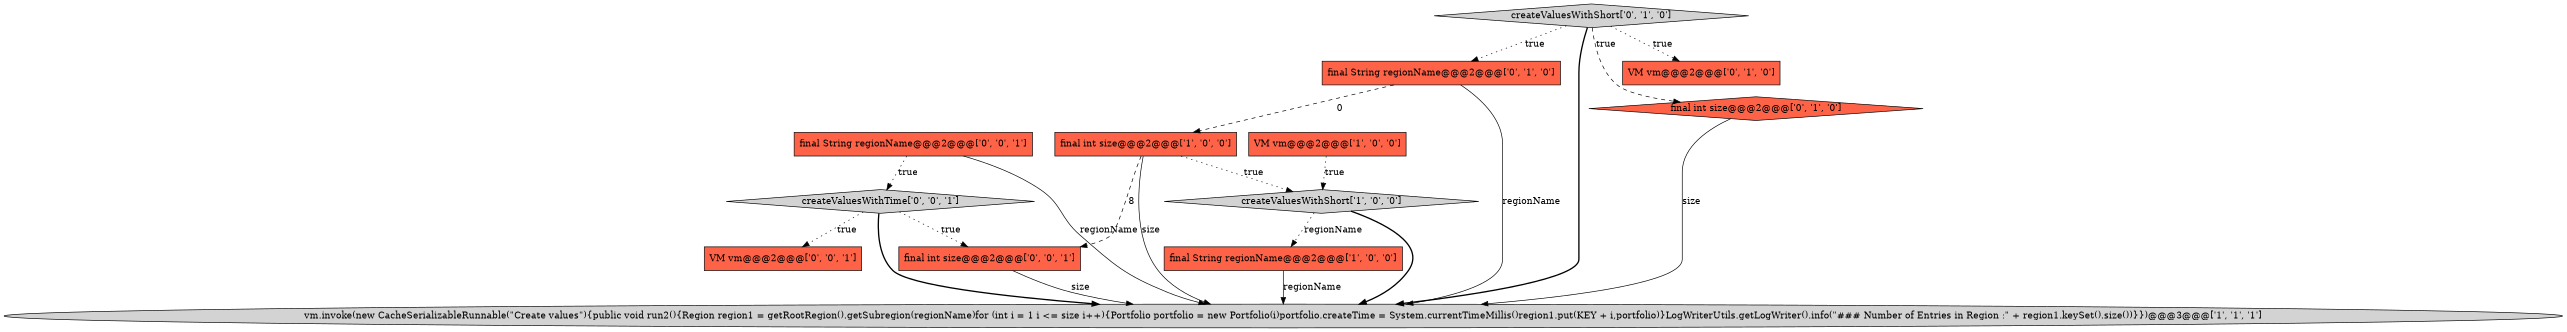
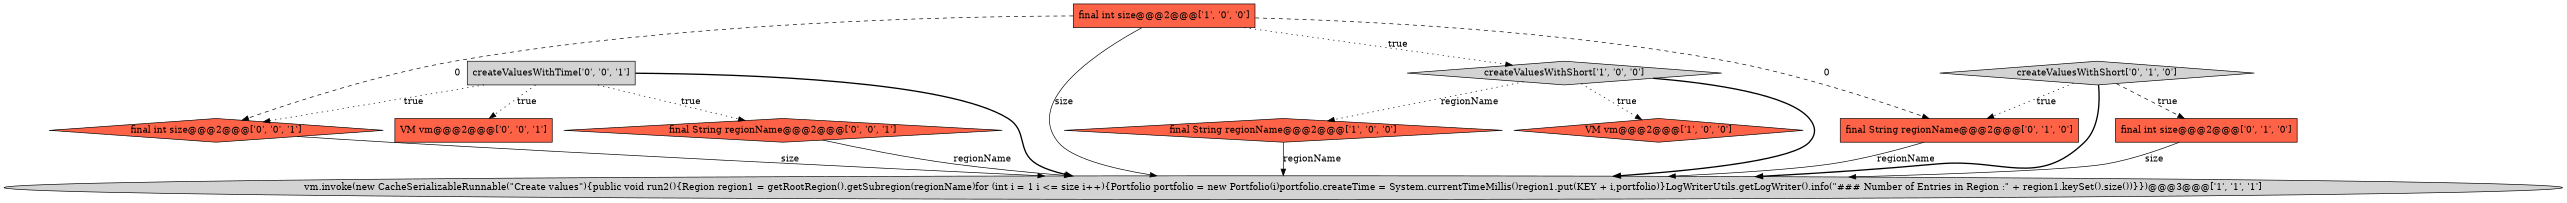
  digraph {
    node [fillcolor=tomato shape=box style=filled]
    edge [style=dotted]
-   n1 [fillcolor=lightgray label="createValuesWithTime['0', '0', '1']" shape=diamond]
+   n1 [fillcolor=lightgray label="createValuesWithTime['0', '0', '1']"]
    n2 [fillcolor=lightgray label="vm.invoke(new CacheSerializableRunnable(\"Create values\"){public void run2(){Region region1 = getRootRegion().getSubregion(regionName)for (int i = 1 i <= size i++){Portfolio portfolio = new Portfolio(i)portfolio.createTime = System.currentTimeMillis()region1.put(KEY + i,portfolio)}LogWriterUtils.getLogWriter().info(\"### Number of Entries in Region :\" + region1.keySet().size())}})@@@3@@@['1', '1', '1']" shape=ellipse]
    n3 [label="VM vm@@@2@@@['0', '0', '1']"]
-   n4 [label="final int size@@@2@@@['0', '0', '1']"]
-   n5 [label="final String regionName@@@2@@@['0', '0', '1']"]
+   n4 [label="final int size@@@2@@@['0', '0', '1']" shape=diamond]
+   n5 [label="final String regionName@@@2@@@['0', '0', '1']" shape=diamond]
    n6 [label="final int size@@@2@@@['1', '0', '0']"]
    n7 [label="final String regionName@@@2@@@['0', '1', '0']"]
    n8 [fillcolor=lightgray label="createValuesWithShort['1', '0', '0']" shape=diamond]
    n9 [fillcolor=lightgray label="createValuesWithShort['0', '1', '0']" shape=diamond]
-   n10 [label="final int size@@@2@@@['0', '1', '0']" shape=diamond]
-   n11 [label="VM vm@@@2@@@['0', '1', '0']"]
-   n12 [label="final String regionName@@@2@@@['1', '0', '0']"]
-   n13 [label="VM vm@@@2@@@['1', '0', '0']"]
+   n10 [label="final int size@@@2@@@['0', '1', '0']"]
+   n12 [label="final String regionName@@@2@@@['1', '0', '0']" shape=diamond]
+   n13 [label="VM vm@@@2@@@['1', '0', '0']" shape=diamond]
    n1 -> n2 [style=bold]
    n1 -> n3 [label=true]
    n1 -> n4 [label=true]
-   n5 -> n1 [label=true]
+   n1 -> n5 [label=true]
    n4 -> n2 [label=size style=solid]
    n5 -> n2 [label=regionName style=solid]
    n6 -> n2 [label=size style=solid]
-   n6 -> n4 [label=8 style=dashed]
-   n7 -> n6 [label=0 style=dashed]
+   n6 -> n4 [label=0 style=dashed]
+   n6 -> n7 [label=0 style=dashed]
    n6 -> n8 [label=true]
    n7 -> n2 [label=regionName style=solid]
    n8 -> n2 [style=bold]
    n8 -> n12 [label=regionName]
-   n13 -> n8 [label=true]
+   n8 -> n13 [label=true]
    n9 -> n2 [style=bold]
    n9 -> n7 [label=true]
    n9 -> n10 [label=true style=dashed]
-   n9 -> n11 [label=true]
    n10 -> n2 [label=size style=solid]
    n12 -> n2 [label=regionName style=solid]
  }
